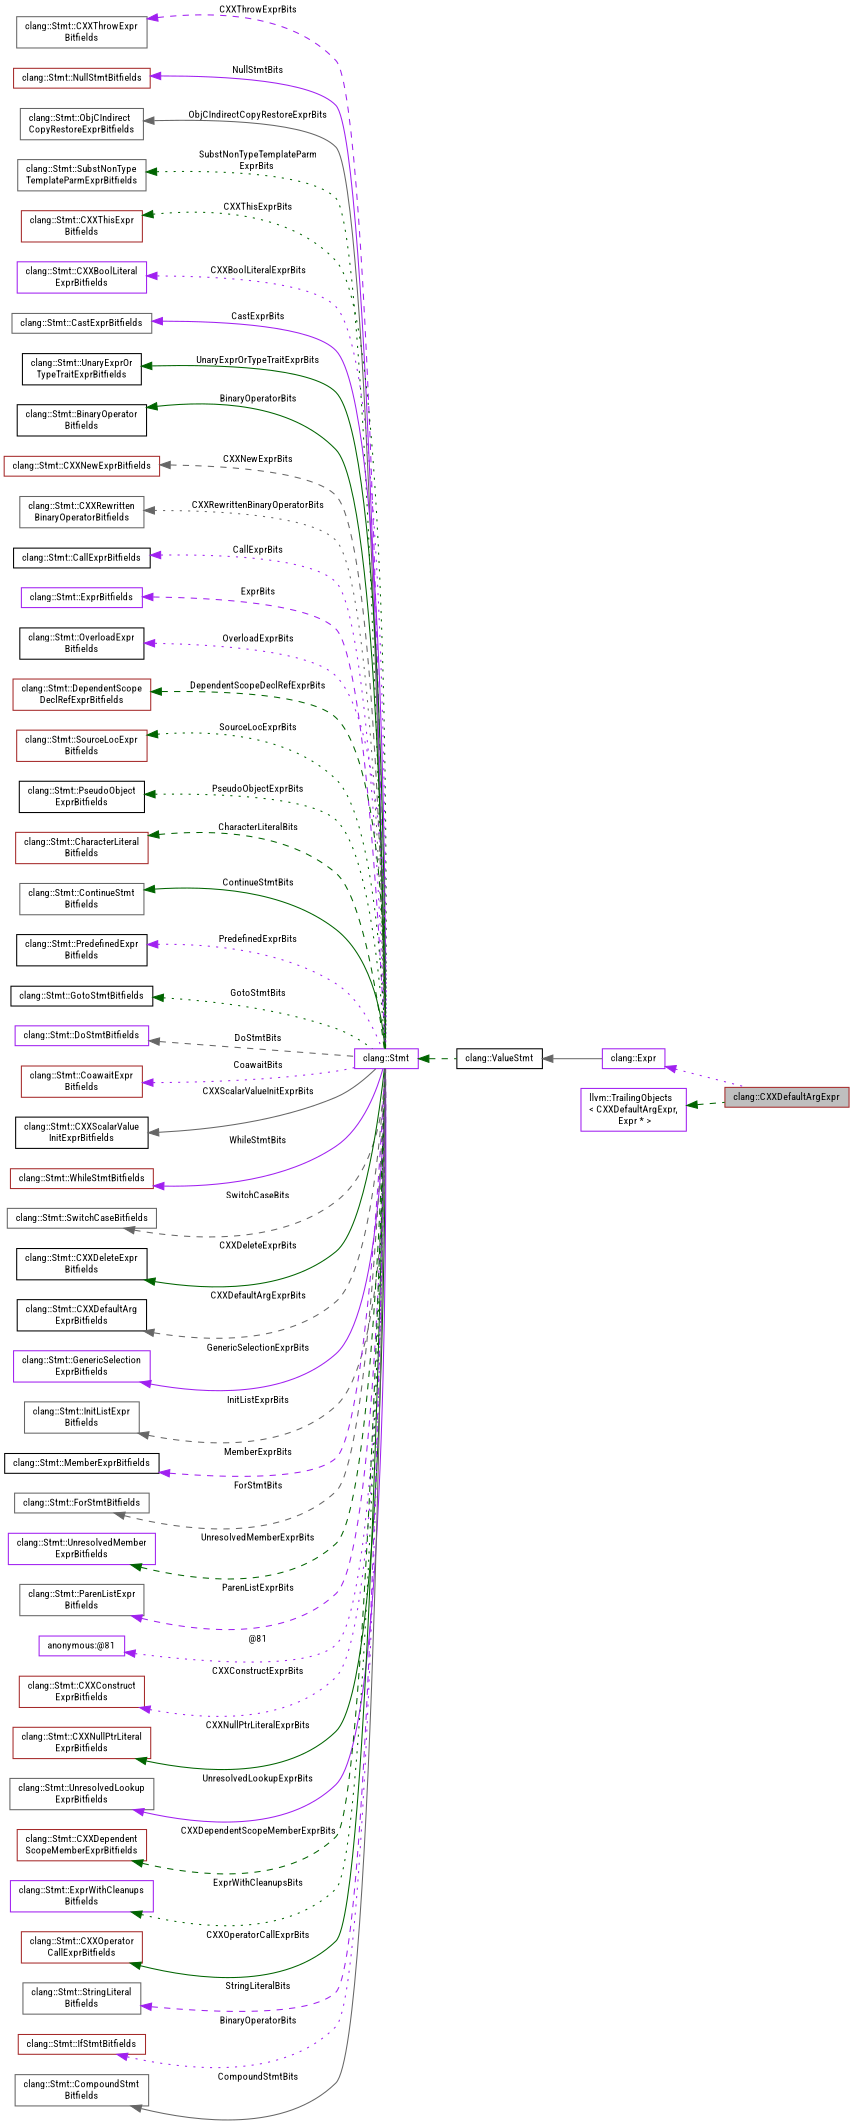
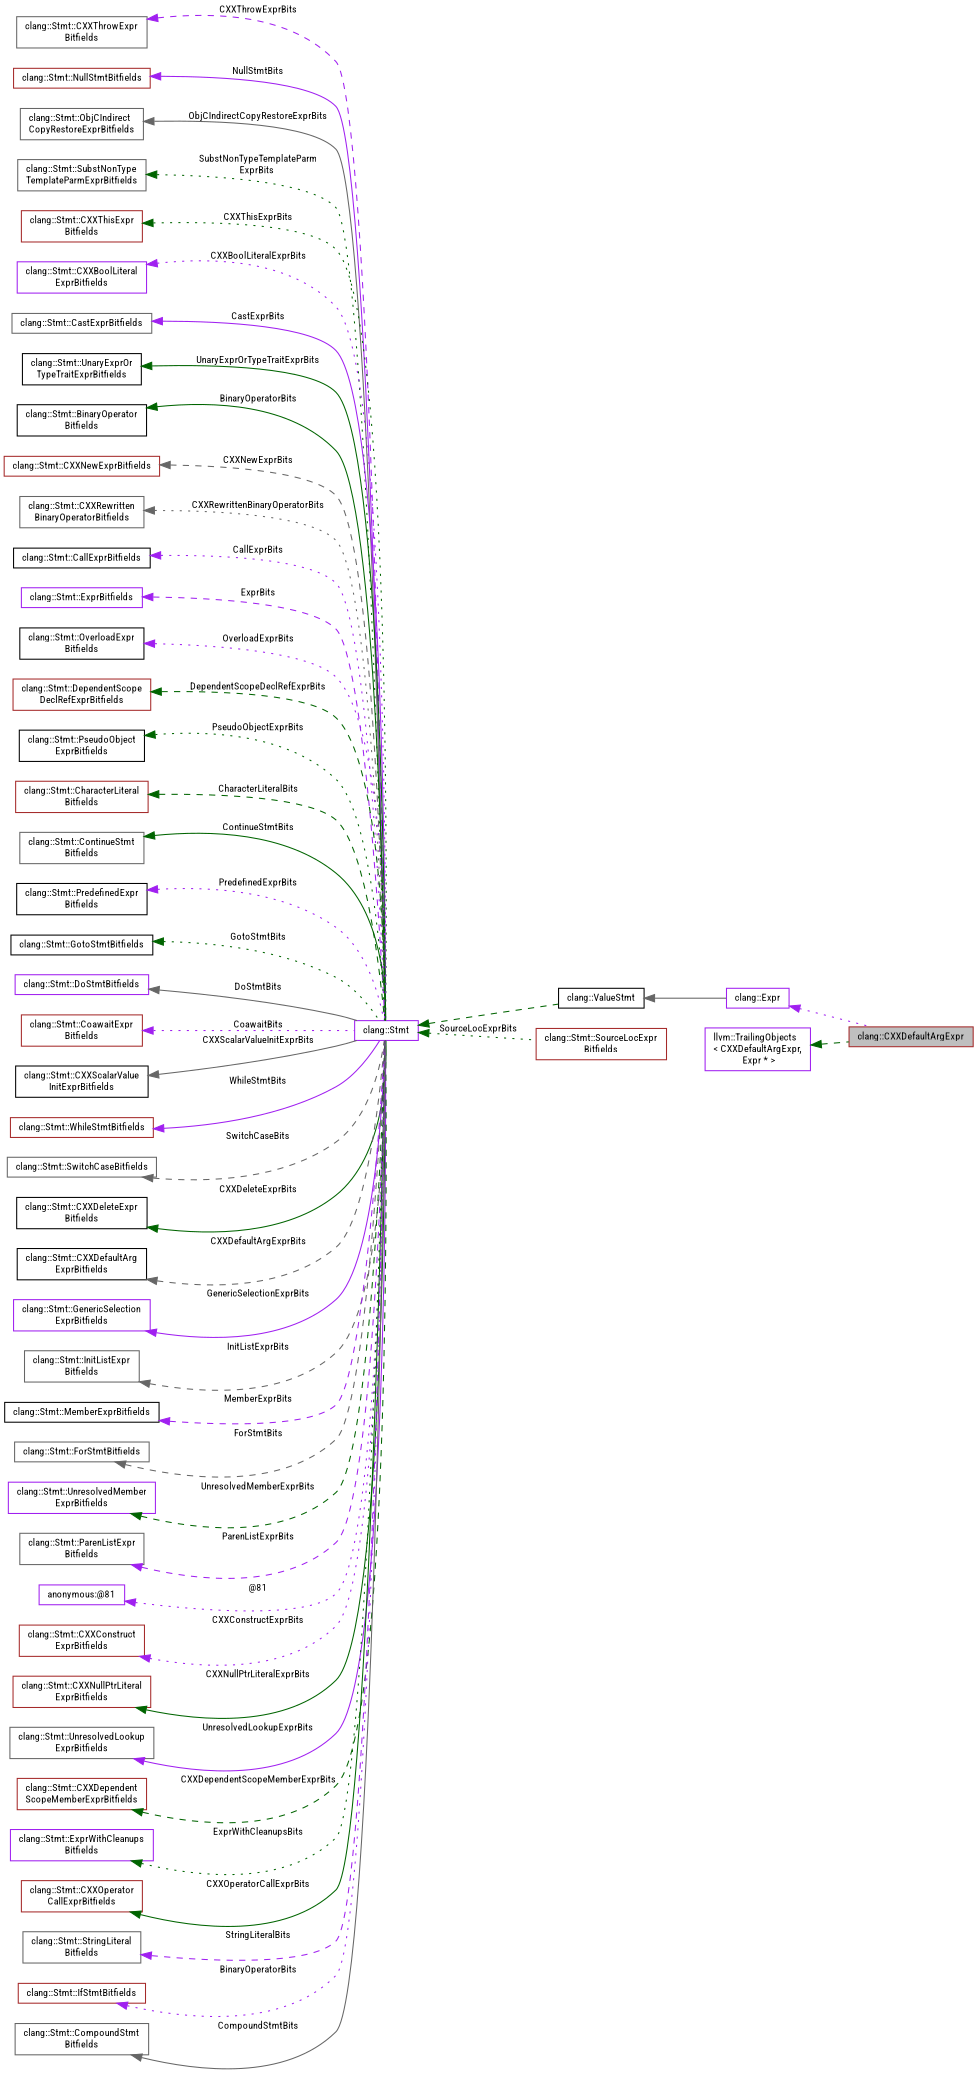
  digraph {
    fontname="Roboto Condensed"
    rankdir=LR
    node [color=brown fontname="Roboto Condensed" fontsize=10 shape=record]
    edge [color=purple dir=back fontname="Roboto Condensed" fontsize=10 labelfontname=Helvetica labelfontsize=10 style=dotted]
    n1 [fillcolor=grey75 fontcolor=black height=0.2 label="clang::CXXDefaultArgExpr" style=filled width=0.4]
    n2 [color=purple height=0.2 label="clang::Expr" width=0.4]
    n3 [color=black height=0.2 label="clang::ValueStmt" width=0.4]
    n4 [color=purple height=0.2 label="clang::Stmt" width=0.4]
    n5 [color=gray40 height=0.2 label="clang::Stmt::CXXThrowExpr\lBitfields" width=0.4]
    n6 [height=0.2 label="clang::Stmt::NullStmtBitfields" width=0.4]
    n7 [color=gray40 height=0.2 label="clang::Stmt::ObjCIndirect\lCopyRestoreExprBitfields" width=0.4]
    n8 [color=gray40 height=0.2 label="clang::Stmt::SubstNonType\lTemplateParmExprBitfields" width=0.4]
    n9 [height=0.2 label="clang::Stmt::CXXThisExpr\lBitfields" width=0.4]
    n10 [color=purple height=0.2 label="clang::Stmt::CXXBoolLiteral\lExprBitfields" width=0.4]
    n11 [color=gray40 height=0.2 label="clang::Stmt::CastExprBitfields" width=0.4]
    n12 [color=black height=0.2 label="clang::Stmt::UnaryExprOr\lTypeTraitExprBitfields" width=0.4]
    n13 [color=black height=0.2 label="clang::Stmt::BinaryOperator\lBitfields" width=0.4]
    n14 [height=0.2 label="clang::Stmt::CXXNewExprBitfields" width=0.4]
    n15 [color=gray40 height=0.2 label="clang::Stmt::CXXRewritten\lBinaryOperatorBitfields" width=0.4]
    n16 [color=black height=0.2 label="clang::Stmt::CallExprBitfields" width=0.4]
    n17 [color=purple height=0.2 label="clang::Stmt::ExprBitfields" width=0.4]
    n18 [color=black height=0.2 label="clang::Stmt::OverloadExpr\lBitfields" width=0.4]
    n19 [height=0.2 label="clang::Stmt::DependentScope\lDeclRefExprBitfields" width=0.4]
    n20 [height=0.2 label="clang::Stmt::SourceLocExpr\lBitfields" width=0.4]
    n21 [color=black height=0.2 label="clang::Stmt::PseudoObject\lExprBitfields" width=0.4]
    n22 [height=0.2 label="clang::Stmt::CharacterLiteral\lBitfields" width=0.4]
    n23 [color=gray40 height=0.2 label="clang::Stmt::ContinueStmt\lBitfields" width=0.4]
    n24 [color=black height=0.2 label="clang::Stmt::PredefinedExpr\lBitfields" width=0.4]
    n25 [color=black height=0.2 label="clang::Stmt::GotoStmtBitfields" width=0.4]
    n26 [color=purple height=0.2 label="clang::Stmt::DoStmtBitfields" width=0.4]
    n27 [height=0.2 label="clang::Stmt::CoawaitExpr\lBitfields" width=0.4]
    n28 [color=black height=0.2 label="clang::Stmt::CXXScalarValue\lInitExprBitfields" width=0.4]
    n29 [height=0.2 label="clang::Stmt::WhileStmtBitfields" width=0.4]
    n30 [color=gray40 height=0.2 label="clang::Stmt::SwitchCaseBitfields" width=0.4]
    n31 [color=black height=0.2 label="clang::Stmt::CXXDeleteExpr\lBitfields" width=0.4]
    n32 [color=black height=0.2 label="clang::Stmt::CXXDefaultArg\lExprBitfields" width=0.4]
    n33 [color=purple height=0.2 label="clang::Stmt::GenericSelection\lExprBitfields" width=0.4]
    n34 [color=gray40 height=0.2 label="clang::Stmt::InitListExpr\lBitfields" width=0.4]
    n35 [color=black height=0.2 label="clang::Stmt::MemberExprBitfields" width=0.4]
    n36 [color=gray40 height=0.2 label="clang::Stmt::ForStmtBitfields" width=0.4]
    n37 [color=purple height=0.2 label="clang::Stmt::UnresolvedMember\lExprBitfields" width=0.4]
    n38 [color=gray40 height=0.2 label="clang::Stmt::ParenListExpr\lBitfields" width=0.4]
    n39 [color=purple height=0.2 label="anonymous:@81" width=0.4]
    n40 [height=0.2 label="clang::Stmt::CXXConstruct\lExprBitfields" width=0.4]
    n41 [height=0.2 label="clang::Stmt::CXXNullPtrLiteral\lExprBitfields" width=0.4]
    n42 [color=gray40 height=0.2 label="clang::Stmt::UnresolvedLookup\lExprBitfields" width=0.4]
    n43 [height=0.2 label="clang::Stmt::CXXDependent\lScopeMemberExprBitfields" width=0.4]
    n44 [color=purple height=0.2 label="clang::Stmt::ExprWithCleanups\lBitfields" width=0.4]
    n45 [height=0.2 label="clang::Stmt::CXXOperator\lCallExprBitfields" width=0.4]
    n46 [color=gray40 height=0.2 label="clang::Stmt::StringLiteral\lBitfields" width=0.4]
    n47 [height=0.2 label="clang::Stmt::IfStmtBitfields" width=0.4]
    n48 [color=gray40 height=0.2 label="clang::Stmt::CompoundStmt\lBitfields" width=0.4]
    n49 [color=purple height=0.2 label="llvm::TrailingObjects\l\< CXXDefaultArgExpr,\l Expr * \>" width=0.4]
    n2 -> n1
    n3 -> n2 [color=gray40 style=solid]
    n4 -> n3 [color=darkgreen style=dashed]
    n5 -> n4 [label=" CXXThrowExprBits" style=dashed]
    n6 -> n4 [label=" NullStmtBits" style=solid]
    n7 -> n4 [color=gray40 label=" ObjCIndirectCopyRestoreExprBits" style=solid]
    n8 -> n4 [color=darkgreen label=" SubstNonTypeTemplateParm\lExprBits"]
    n9 -> n4 [color=darkgreen label=" CXXThisExprBits"]
    n10 -> n4 [label=" CXXBoolLiteralExprBits"]
    n11 -> n4 [label=" CastExprBits" style=solid]
    n12 -> n4 [color=darkgreen label=" UnaryExprOrTypeTraitExprBits" style=solid]
    n13 -> n4 [color=darkgreen label=" BinaryOperatorBits" style=solid]
    n14 -> n4 [color=gray40 label=" CXXNewExprBits" style=dashed]
    n15 -> n4 [color=gray40 label=" CXXRewrittenBinaryOperatorBits"]
    n16 -> n4 [label=" CallExprBits"]
    n17 -> n4 [label=" ExprBits" style=dashed]
    n18 -> n4 [label=" OverloadExprBits"]
    n19 -> n4 [color=darkgreen label=" DependentScopeDeclRefExprBits" style=dashed]
-   n20 -> n4 [color=darkgreen label=" SourceLocExprBits"]
+   n4 -> n20 [color=darkgreen label=" SourceLocExprBits"]
    n21 -> n4 [color=darkgreen label=" PseudoObjectExprBits"]
    n22 -> n4 [color=darkgreen label=" CharacterLiteralBits" style=dashed]
    n23 -> n4 [color=darkgreen label=" ContinueStmtBits" style=solid]
    n24 -> n4 [label=" PredefinedExprBits"]
    n25 -> n4 [color=darkgreen label=" GotoStmtBits"]
-   n26 -> n4 [color=gray40 label=" DoStmtBits" style=dashed]
+   n26 -> n4 [color=gray40 label=" DoStmtBits" style=solid]
    n27 -> n4 [label=" CoawaitBits"]
    n28 -> n4 [color=gray40 label=" CXXScalarValueInitExprBits" style=solid]
    n29 -> n4 [label=" WhileStmtBits" style=solid]
    n30 -> n4 [color=gray40 label=" SwitchCaseBits" style=dashed]
    n31 -> n4 [color=darkgreen label=" CXXDeleteExprBits" style=solid]
    n32 -> n4 [color=gray40 label=" CXXDefaultArgExprBits" style=dashed]
    n33 -> n4 [label=" GenericSelectionExprBits" style=solid]
    n34 -> n4 [color=gray40 label=" InitListExprBits" style=dashed]
    n35 -> n4 [label=" MemberExprBits" style=dashed]
    n36 -> n4 [color=gray40 label=" ForStmtBits" style=dashed]
    n37 -> n4 [color=darkgreen label=" UnresolvedMemberExprBits" style=dashed]
    n38 -> n4 [label=" ParenListExprBits" style=dashed]
    n39 -> n4 [label=" @81"]
    n40 -> n4 [label=" CXXConstructExprBits"]
    n41 -> n4 [color=darkgreen label=" CXXNullPtrLiteralExprBits" style=solid]
    n42 -> n4 [label=" UnresolvedLookupExprBits" style=solid]
    n43 -> n4 [color=darkgreen label=" CXXDependentScopeMemberExprBits" style=dashed]
    n44 -> n4 [color=darkgreen label=" ExprWithCleanupsBits"]
    n45 -> n4 [color=darkgreen label=" CXXOperatorCallExprBits" style=solid]
    n46 -> n4 [label=" StringLiteralBits" style=dashed]
    n47 -> n4 [label=" BinaryOperatorBits"]
    n48 -> n4 [color=gray40 label=" CompoundStmtBits" style=solid]
    n49 -> n1 [color=darkgreen style=dashed]
  }
